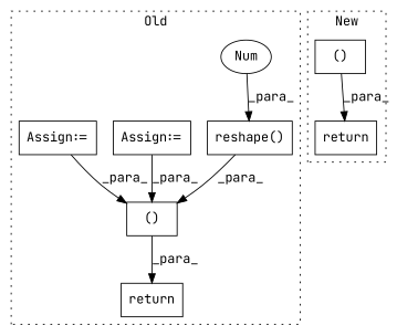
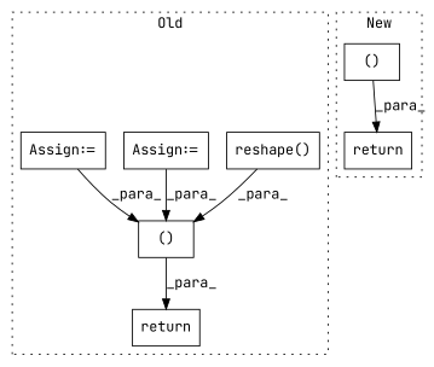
  digraph {
    fontname="JetBrains Mono"
    node [a=93 l=7 shape=box fontname="JetBrains Mono"]
    edge [fontname="JetBrains Mono"]
    n1 [a=75 l="31,11" label="reshape()" s="2768,2858"]
-   n2 [a=76 l=2 label=Num s=2823 shape=ellipse]
    n3 [label=return s=2941]
    n4 [a=68 l=3 label="Assign:=" s=2900]
    n5 [a=68 l=3 label="Assign:=" s=2233]
    n6 [a=54 l=29 label="()" s=2957]
    n7 [label=return s=6485]
    n8 [a=54 l=11 label="()" s=6500]
    subgraph cluster_1 {
      label=Old
      style=dotted
      n1
-     n2
      n3
      n4
      n5
      n6
    }
    subgraph cluster_2 {
      label=New
      style=dotted
      n7
      n8
    }
    n1 -> n6 [label=_para_]
-   n2 -> n1 [label=_para_]
    n4 -> n6 [label=_para_]
    n5 -> n6 [label=_para_]
    n6 -> n3 [label=_para_]
    n8 -> n7 [label=_para_]
  }
